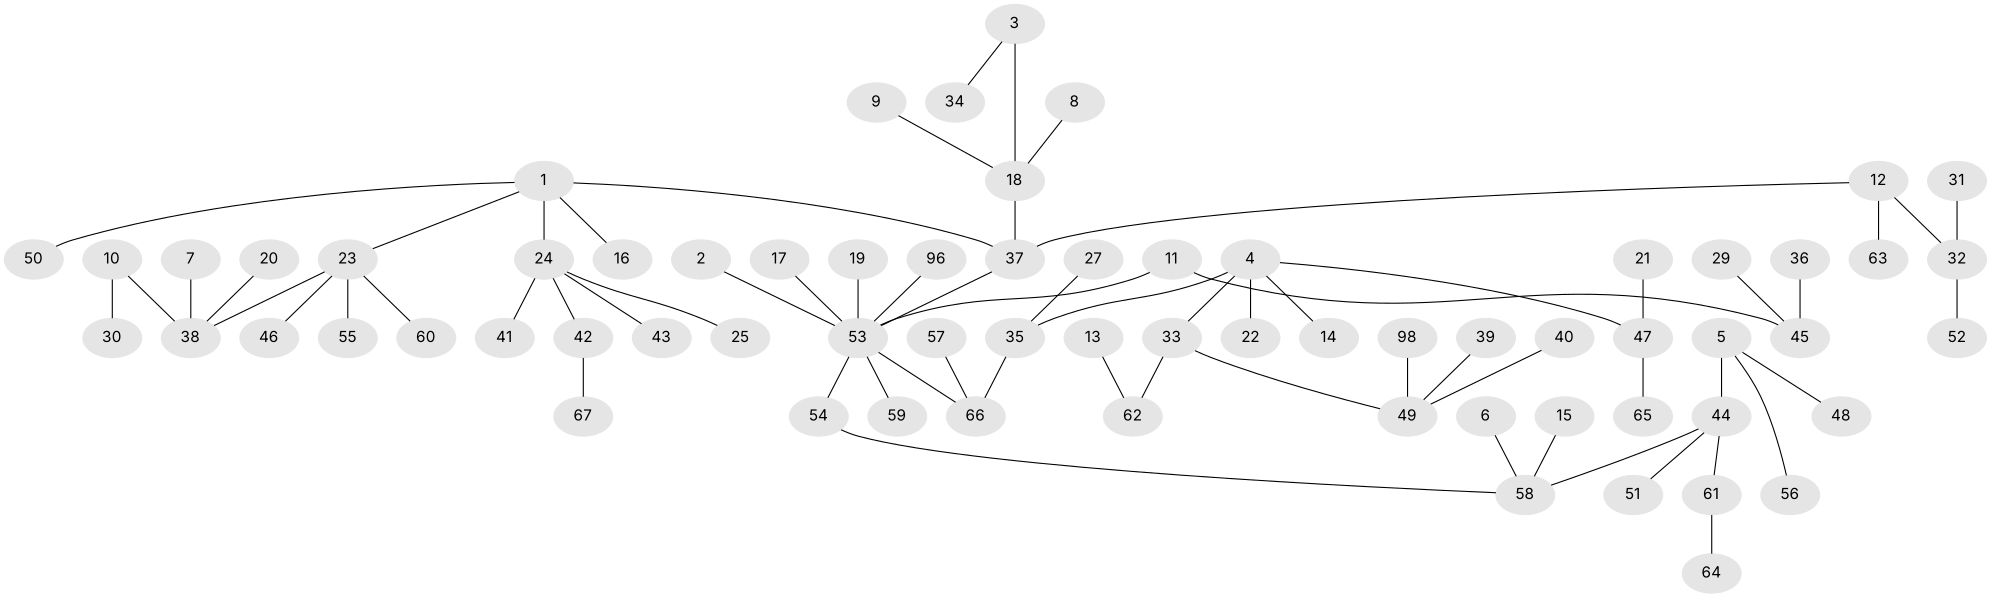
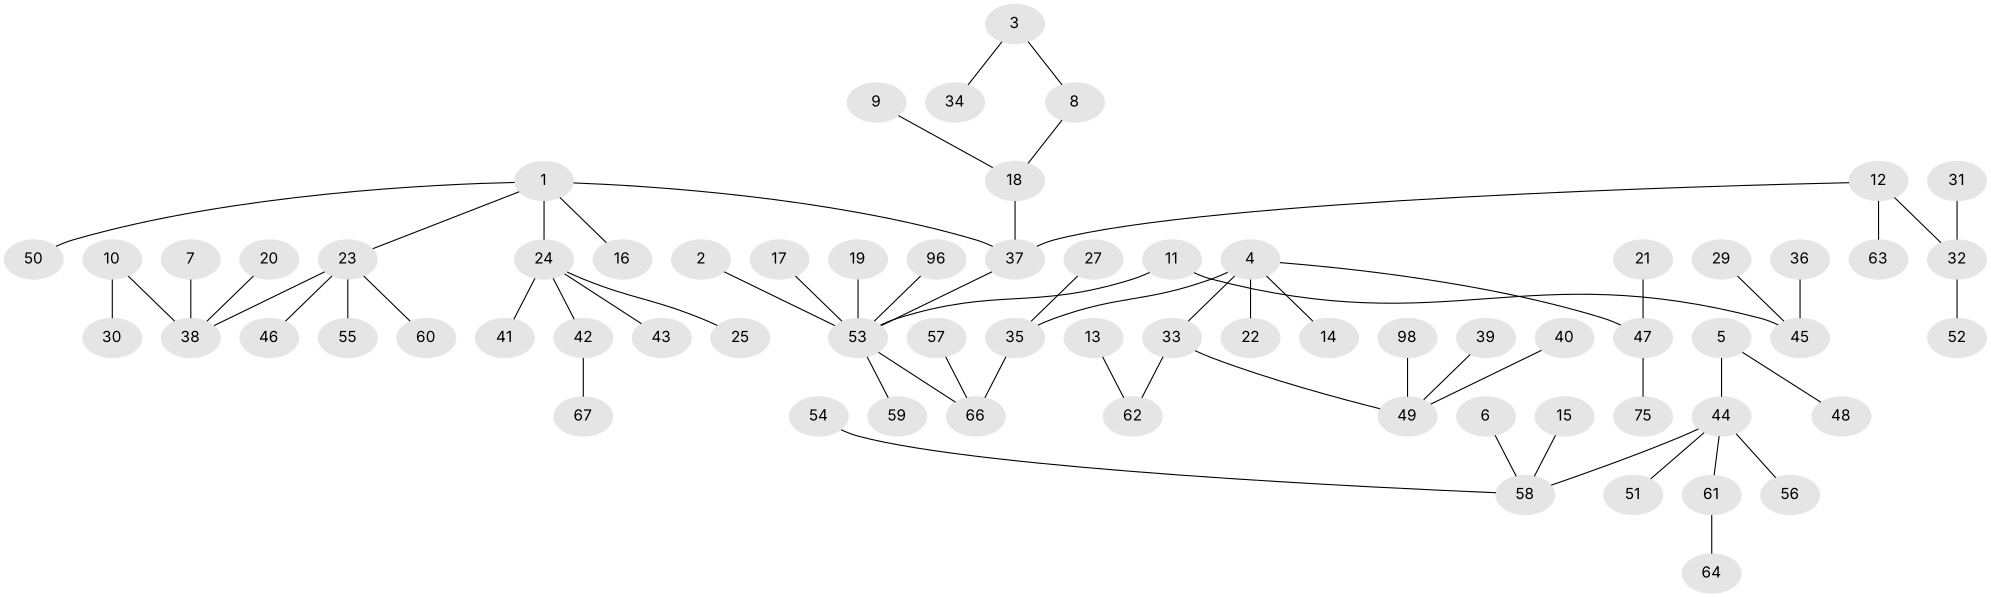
  graph {
    fontname=Inter
    node [color=gray90 fontname=Inter style=filled]
    edge [fontname=Inter weight=1.0]
    1
    16
    23
    24
    37
    50
    38
    46
    55
    60
    25
    41
    42
    43
    53
    2
    66
    54
    59
    3
    18
    34
    4
    14
    22
    33
    35
    47
    62
    49
-   65
+   65 [label=75]
    5
    44
    48
    58
    51
    56
    61
    6
    7
    8
    9
    10
    30
    11
    45
    12
    32
    63
    52
    13
    15
    17
    19
    20
    21
    67
    n58 [label=96]
    27
    n60 [label=98]
    29
    31
    36
    39
    40
    64
    57
    1 -- 16
    1 -- 23
    1 -- 24
    1 -- 37
    1 -- 50
    23 -- 38
    23 -- 46
    23 -- 55
    23 -- 60
    24 -- 25
    24 -- 41
    24 -- 42
    24 -- 43
    37 -- 53
    42 -- 67
    53 -- 66
-   53 -- 54
    53 -- 59
    2 -- 53
    54 -- 58
-   3 -- 18
+   3 -- 8
    3 -- 34
    18 -- 37
    4 -- 14
    4 -- 22
    4 -- 33
    4 -- 35
    4 -- 47
    33 -- 62
    33 -- 49
    35 -- 66
    47 -- 65
    5 -- 44
    5 -- 48
    44 -- 58
    44 -- 51
-   5 -- 56
+   44 -- 56
    44 -- 61
    61 -- 64
    6 -- 58
    7 -- 38
    8 -- 18
    9 -- 18
    10 -- 38
    10 -- 30
    11 -- 53
    11 -- 45
    12 -- 37
    12 -- 32
    12 -- 63
    32 -- 52
    13 -- 62
    15 -- 58
    17 -- 53
    19 -- 53
    20 -- 38
    21 -- 47
    n58 -- 53
    27 -- 35
    n60 -- 49
    29 -- 45
    31 -- 32
    36 -- 45
    39 -- 49
    40 -- 49
    57 -- 66
  }
